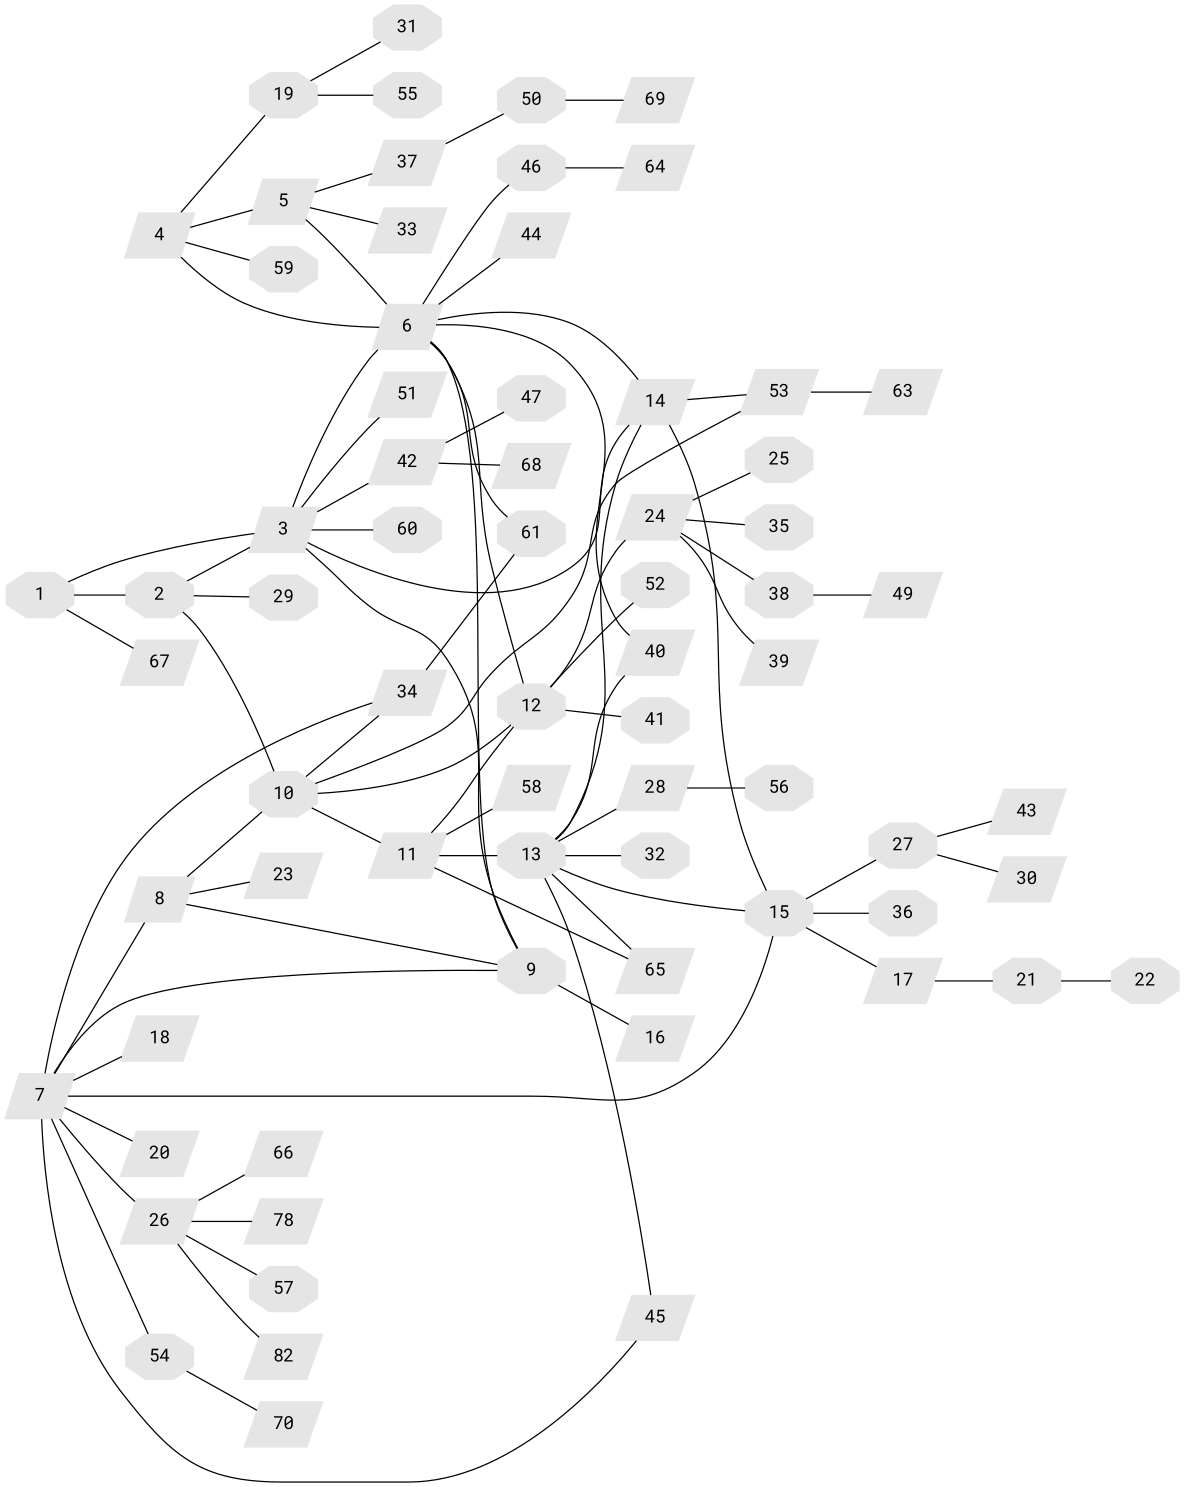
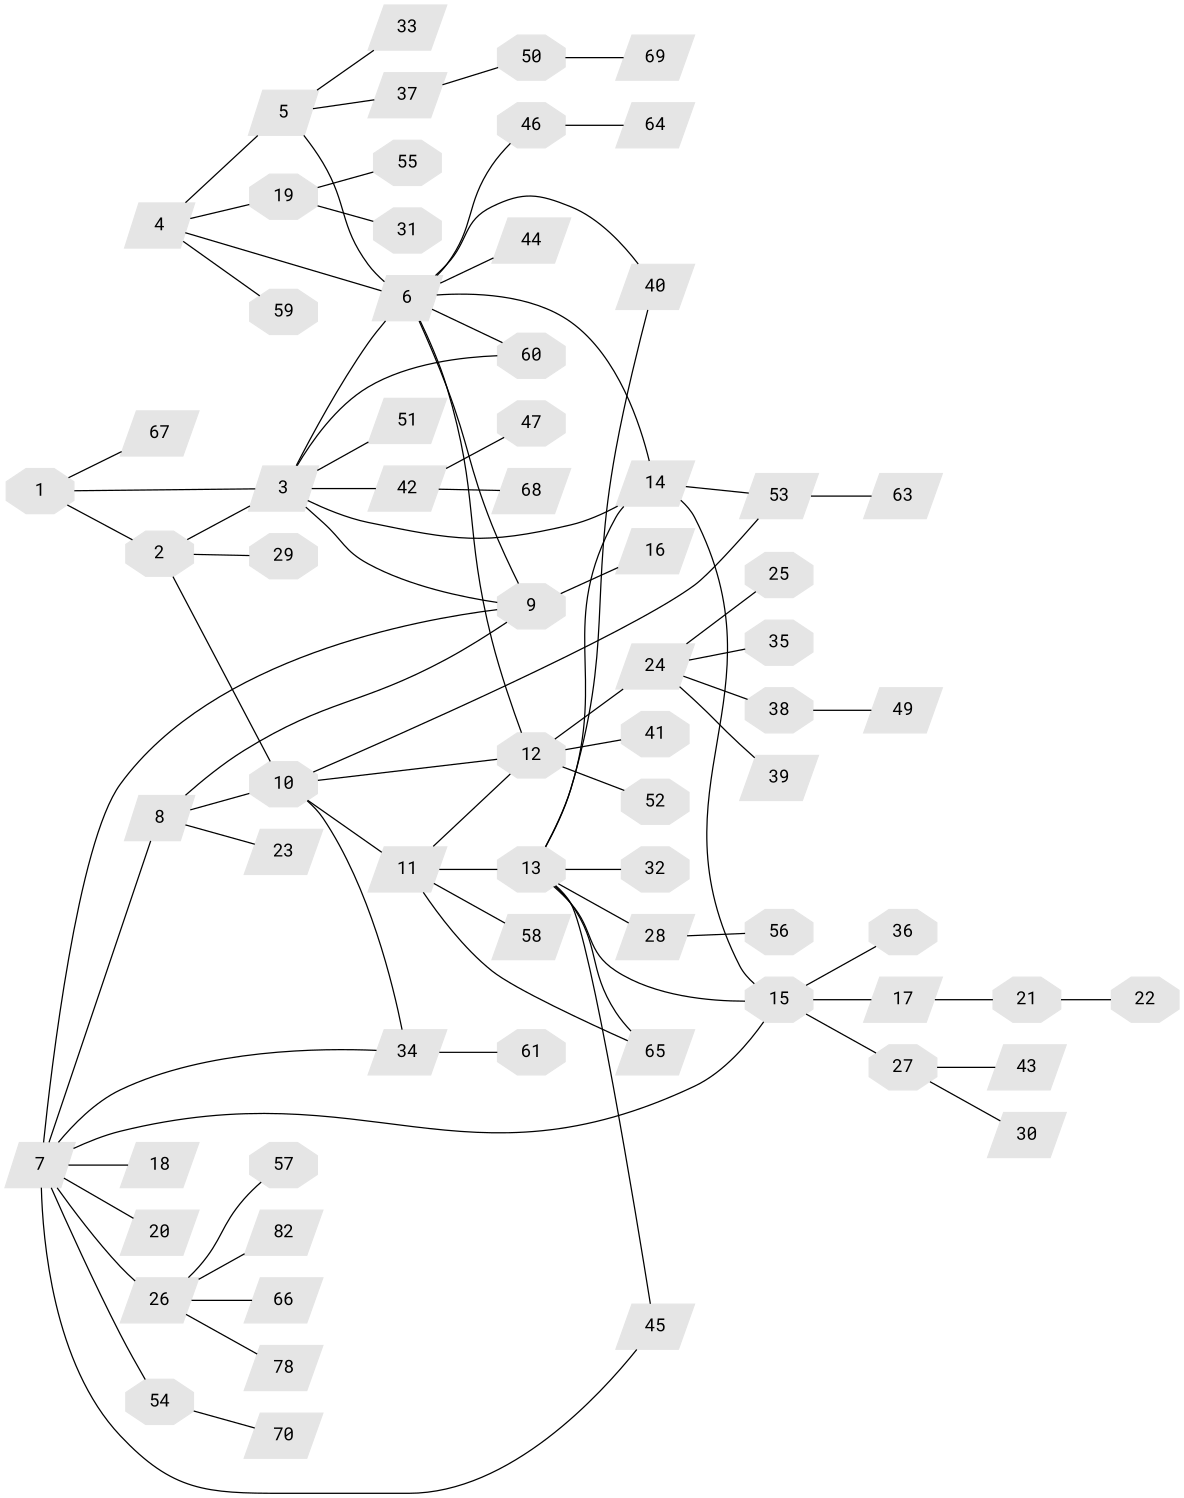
  graph {
    fontname="Roboto Mono"
    rankdir=LR
    node [color=gray90 fontname="Roboto Mono" shape=parallelogram style=filled]
    edge [fontname="Roboto Mono"]
    1 [shape=octagon]
    2 [shape=octagon]
    3
    67
    10 [shape=octagon]
    29 [shape=octagon]
    6
    9 [shape=octagon]
    14
    42
    51
    60 [shape=octagon]
    12 [shape=octagon]
    34
    11
    53
    40
    44
    46 [shape=octagon]
    61 [shape=octagon]
    16
    15 [shape=octagon]
    47 [shape=octagon]
    68
    4
    5
    19 [shape=octagon]
    59 [shape=octagon]
    33
    37
    31 [shape=octagon]
    55 [shape=octagon]
    50 [shape=octagon]
    24
    41 [shape=octagon]
    52 [shape=octagon]
    64
    7
    8
    18
    20
    26
    45
    54 [shape=octagon]
    23
    17
    27 [shape=octagon]
    36 [shape=octagon]
    n49 [label=78]
    57 [shape=octagon]
    n51 [label=82]
    66
    70
    13 [shape=octagon]
    58
    65
    63
    28
    32 [shape=octagon]
    25 [shape=octagon]
    35 [shape=octagon]
    38 [shape=octagon]
    39
    56 [shape=octagon]
    21 [shape=octagon]
    30
    43
    22 [shape=octagon]
    49
    69
    1 -- 2
    1 -- 3
    1 -- 67
    2 -- 3
    2 -- 10
    2 -- 29
    3 -- 6
    3 -- 9
    3 -- 14
    3 -- 42
    3 -- 51
    3 -- 60
    10 -- 12
    10 -- 34
    10 -- 11
    10 -- 53
    6 -- 9
    6 -- 14
    6 -- 12
    6 -- 40
    6 -- 44
    6 -- 46
-   6 -- 61
+   6 -- 60
    9 -- 16
    14 -- 53
    14 -- 15
    42 -- 47
    42 -- 68
    12 -- 24
    12 -- 41
    12 -- 52
    34 -- 61
    11 -- 12
    11 -- 13
    11 -- 58
    11 -- 65
    53 -- 63
    46 -- 64
    15 -- 17
    15 -- 27
    15 -- 36
    4 -- 6
    4 -- 5
    4 -- 19
    4 -- 59
    5 -- 6
    5 -- 33
    5 -- 37
    19 -- 31
    19 -- 55
    37 -- 50
    50 -- 69
    24 -- 25
    24 -- 35
    24 -- 38
    24 -- 39
    7 -- 9
    7 -- 34
    7 -- 15
    7 -- 8
    7 -- 18
    7 -- 20
    7 -- 26
    7 -- 45
    7 -- 54
    8 -- 10
    8 -- 9
    8 -- 23
    26 -- n49
    26 -- 57
    26 -- n51
    26 -- 66
    54 -- 70
    17 -- 21
    27 -- 30
    27 -- 43
    13 -- 14
    13 -- 40
    13 -- 15
    13 -- 45
    13 -- 65
    13 -- 28
    13 -- 32
    28 -- 56
    38 -- 49
    21 -- 22
  }
